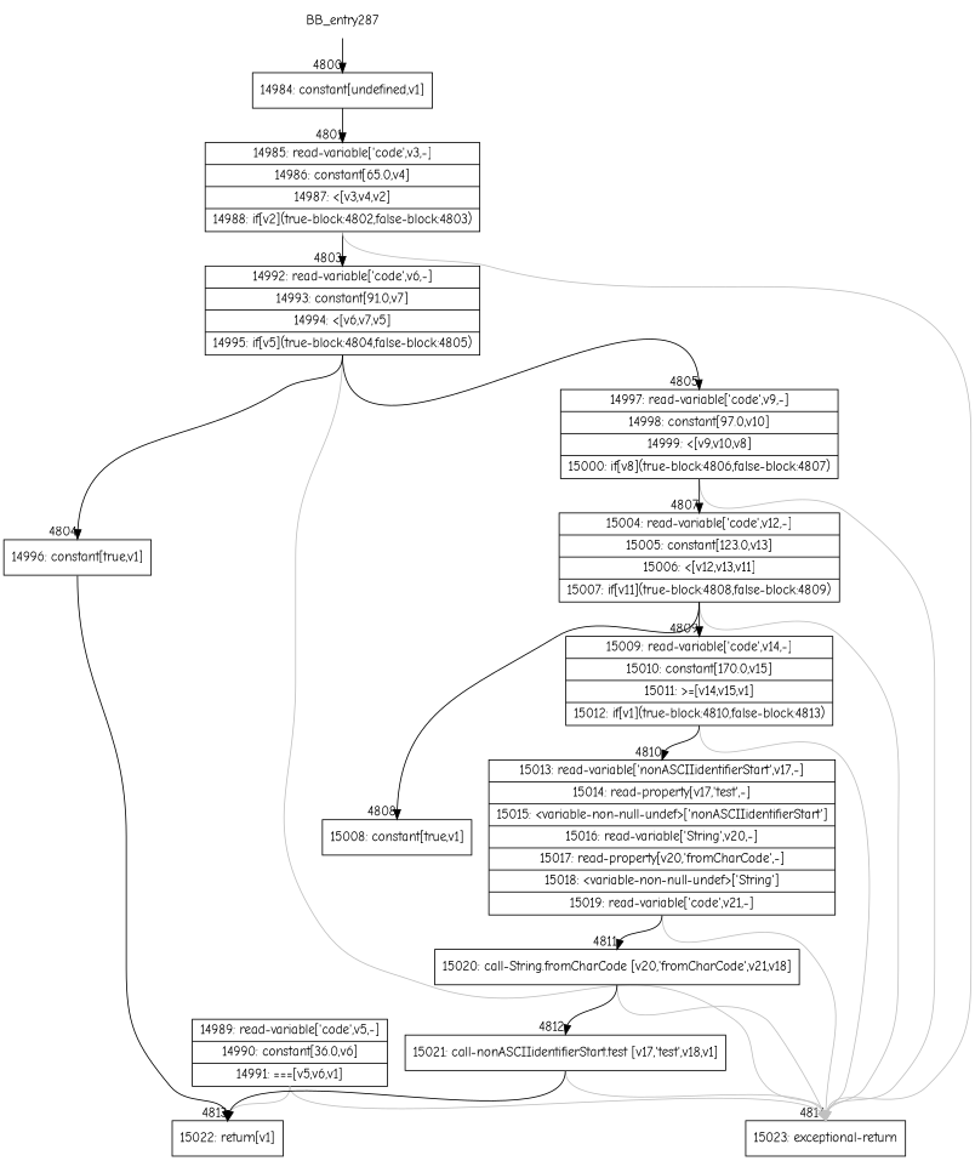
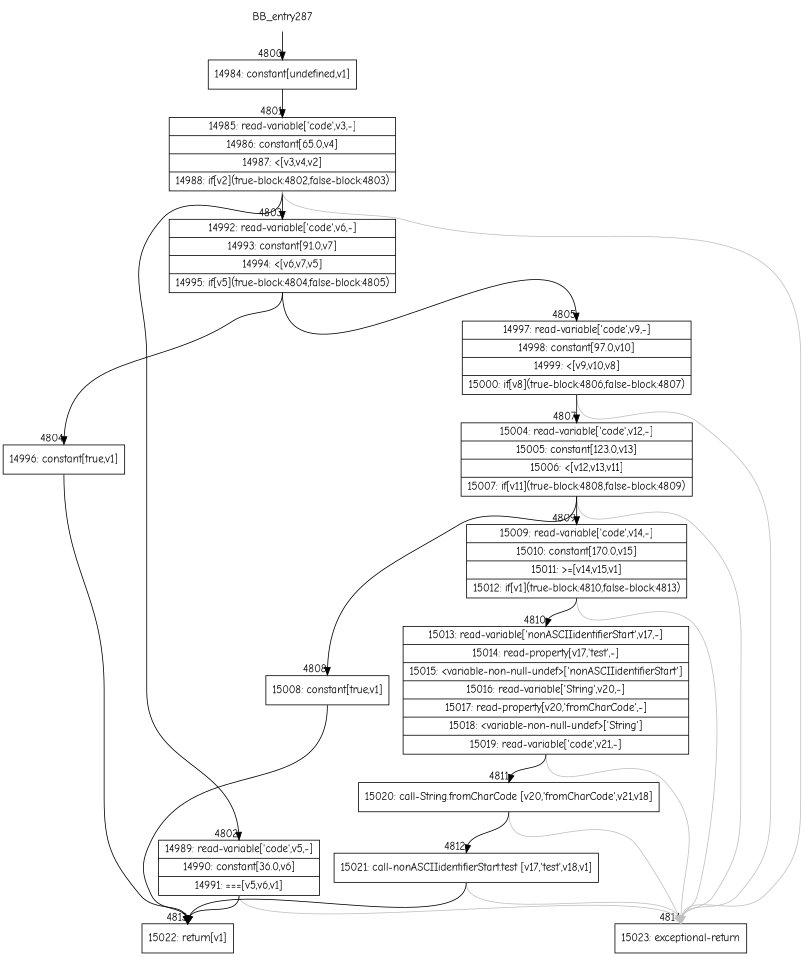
  digraph {
    fontname="Comic Neue"
    rankdir=TD
    node [fontname="Comic Neue" shape=record]
    edge [fontname="Comic Neue" headport=n tailport=s]
    n1 [label=BB_entry287 shape=none]
    n2 [label="{14984: constant[undefined,v1]}"]
    n3 [label="{14985: read-variable['code',v3,-]|14986: constant[65.0,v4]|14987: \<[v3,v4,v2]|14988: if[v2](true-block:4802,false-block:4803)}"]
    n4 [label="{14989: read-variable['code',v5,-]|14990: constant[36.0,v6]|14991: ===[v5,v6,v1]}"]
    n5 [label="{14992: read-variable['code',v6,-]|14993: constant[91.0,v7]|14994: \<[v6,v7,v5]|14995: if[v5](true-block:4804,false-block:4805)}"]
    n6 [label="{15023: exceptional-return}"]
    n7 [label="{15022: return[v1]}"]
    n8 [label="{14996: constant[true,v1]}"]
    n9 [label="{14997: read-variable['code',v9,-]|14998: constant[97.0,v10]|14999: \<[v9,v10,v8]|15000: if[v8](true-block:4806,false-block:4807)}"]
    n10 [label="{15004: read-variable['code',v12,-]|15005: constant[123.0,v13]|15006: \<[v12,v13,v11]|15007: if[v11](true-block:4808,false-block:4809)}"]
    n11 [label="{15008: constant[true,v1]}"]
    n12 [label="{15009: read-variable['code',v14,-]|15010: constant[170.0,v15]|15011: \>=[v14,v15,v1]|15012: if[v1](true-block:4810,false-block:4813)}"]
    n13 [label="{15013: read-variable['nonASCIIidentifierStart',v17,-]|15014: read-property[v17,'test',-]|15015: \<variable-non-null-undef\>['nonASCIIidentifierStart']|15016: read-variable['String',v20,-]|15017: read-property[v20,'fromCharCode',-]|15018: \<variable-non-null-undef\>['String']|15019: read-variable['code',v21,-]}"]
    n14 [label="{15020: call-String.fromCharCode [v20,'fromCharCode',v21,v18]}"]
    n15 [label="{15021: call-nonASCIIidentifierStart.test [v17,'test',v18,v1]}"]
    n1 -> n2 [headlabel="    4800"]
    n2 -> n3 [headlabel="      4801"]
+   n3 -> n4 [headlabel="      4802"]
    n3 -> n5 [headlabel="      4803"]
    n3 -> n6 [color=gray headlabel="      4814"]
    n4 -> n6 [color=gray]
-   n4 -> n7 [headlabel="      4813" color=gray]
-   n5 -> n6 [color=gray]
+   n4 -> n7 [headlabel="      4813"]
    n5 -> n8 [headlabel="      4804"]
    n5 -> n9 [headlabel="      4805"]
    n8 -> n7
    n9 -> n6 [color=gray]
    n9 -> n10 [headlabel="      4807"]
    n10 -> n6 [color=gray]
    n10 -> n11 [headlabel="      4808"]
    n10 -> n12 [headlabel="      4809"]
+   n11 -> n7
    n12 -> n6 [color=gray]
    n12 -> n13 [headlabel="      4810"]
    n13 -> n6 [color=gray]
    n13 -> n14 [headlabel="      4811"]
    n14 -> n6 [color=gray]
    n14 -> n15 [headlabel="      4812"]
    n15 -> n6 [color=gray]
    n15 -> n7
  }
